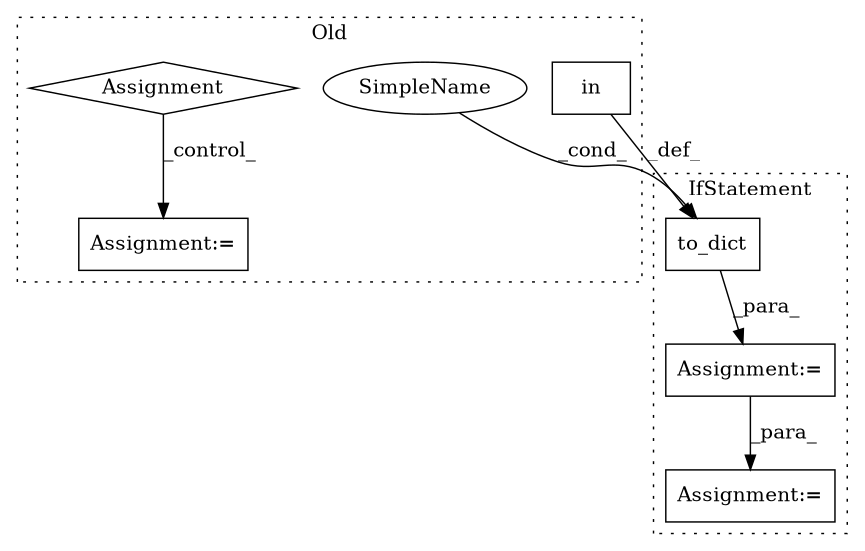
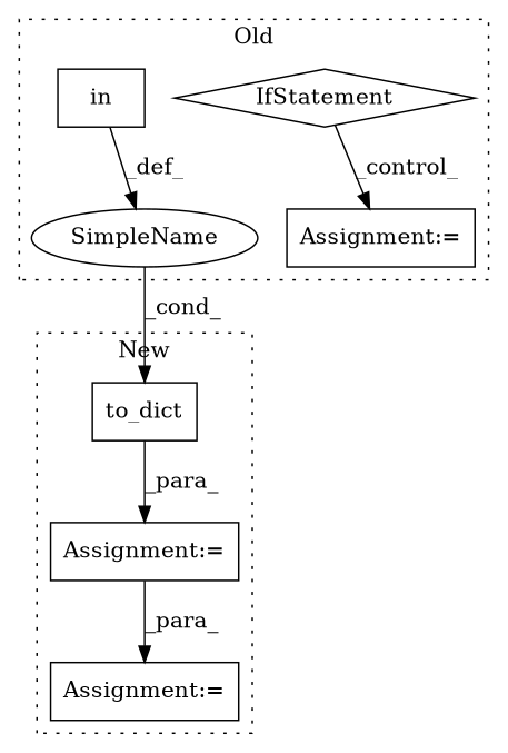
  digraph {
    node [a=7 l=1 shape=box]
-   n1 [a=25 l="8,2" label=Assignment s="13189,13256" shape=diamond]
+   n1 [a=25 l="8,2" label=IfStatement s="13189,13256" shape=diamond]
    n2 [label="Assignment:=" s=13278]
    n3 [a=42 label=SimpleName shape=ellipse l=""]
    n4 [a=105 l=59 label=in s=13197]
    n5 [a=32 l="8,1" label=to_dict s="12767,12781"]
    n6 [l="53,2" label="Assignment:=" s="12788,12859"]
    n7 [label="Assignment:=" s=12739]
    subgraph cluster_1 {
      label=Old
      style=dotted
      n1
      n2
      n3
      n4
    }
    subgraph cluster_2 {
-     label=IfStatement
+     label=New
      style=dotted
      n5
      n6
      n7
    }
    n1 -> n2 [label=_control_]
    n3 -> n5 [label=_cond_]
-   n4 -> n5 [label=_def_]
+   n4 -> n3 [label=_def_]
    n5 -> n7 [label=_para_]
    n7 -> n6 [label=_para_]
  }
